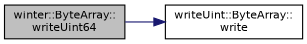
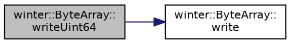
  digraph {
    rankdir=LR
    node [color=black fontname=Helvetica fontsize=10 shape=record style=filled]
    n1 [fillcolor=grey75 fontcolor=black height=0.2 label="winter::ByteArray::\lwriteUint64" width=0.4]
-   n2 [fillcolor=white height=0.2 label="writeUint::ByteArray::\lwrite" width=0.4]
+   n2 [fillcolor=white height=0.2 label="winter::ByteArray::\lwrite" width=0.4]
    n1 -> n2 [color=midnightblue fontname=Helvetica fontsize=10 labelfontname=Helvetica labelfontsize=10 style=solid]
  }
